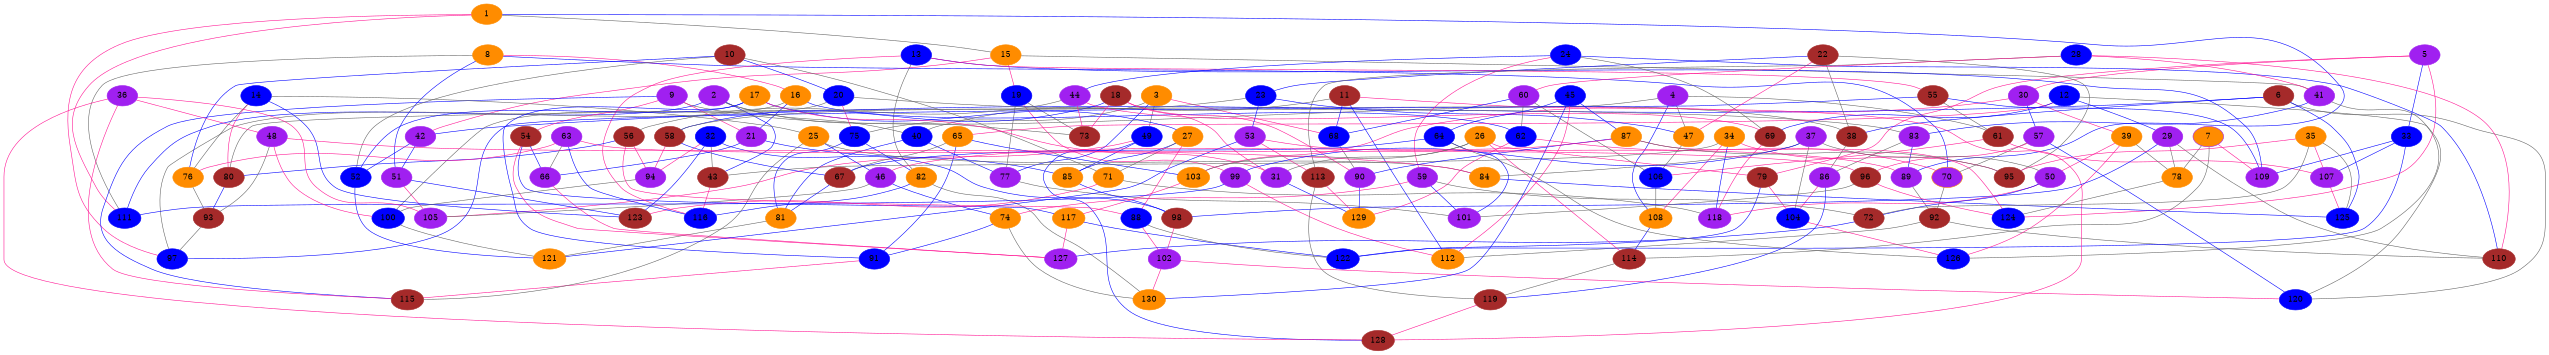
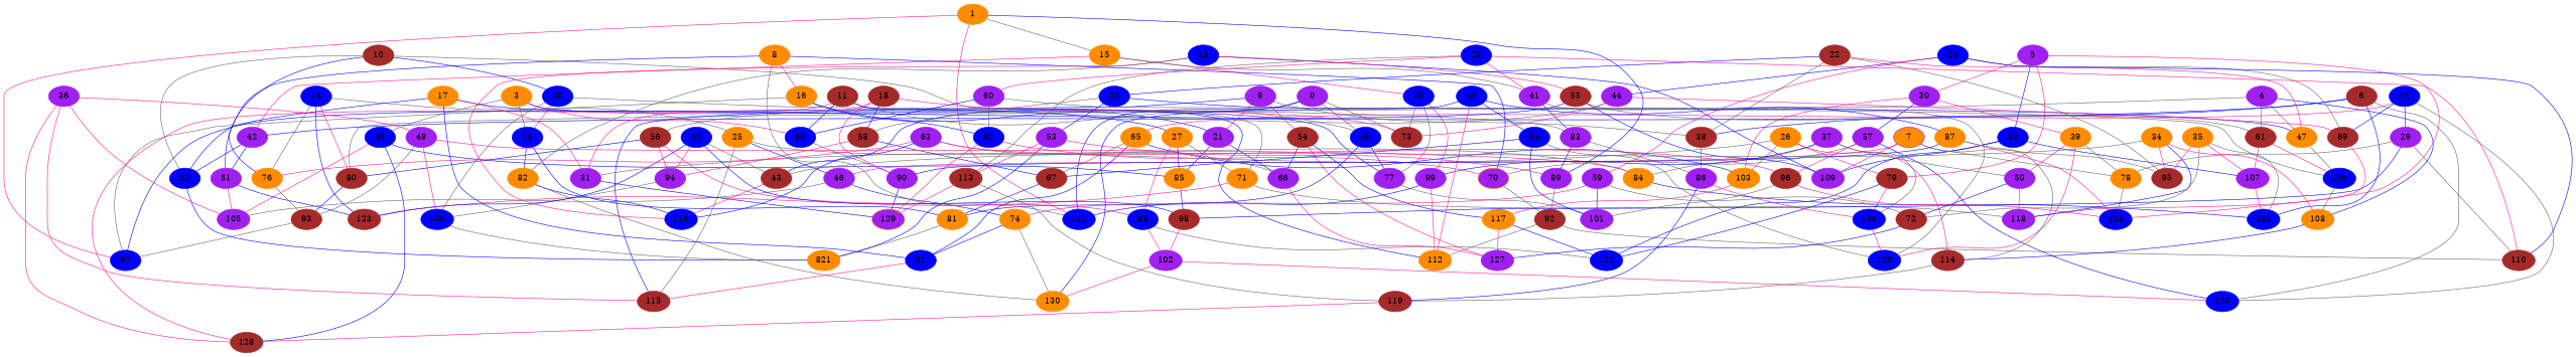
  graph {
    node [color=purple style=filled]
    edge [color=blue]
    1 [color=darkorange]
    15 [color=darkorange]
    89
    97 [color=blue]
    111 [color=blue]
    42
    19 [color=blue]
    41
    92 [color=brown]
-   2
+   2 [label=0]
    40 [color=blue]
    43 [color=brown]
    73 [color=brown]
    77
    81 [color=darkorange]
    116 [color=blue]
    3 [color=darkorange]
    49 [color=blue]
    68 [color=blue]
    75 [color=blue]
    128 [color=brown]
    85 [color=darkorange]
    105
    90
    82 [color=darkorange]
    101
    47 [color=darkorange]
    4
    61 [color=brown]
    80 [color=brown]
    108 [color=darkorange]
    106 [color=blue]
    107
    93 [color=brown]
    114 [color=brown]
    5
    30
    33 [color=blue]
    79 [color=brown]
    124 [color=blue]
    103 [color=darkorange]
    39 [color=darkorange]
    57
    109
    122 [color=blue]
    104 [color=blue]
    6 [color=brown]
    38 [color=brown]
    120 [color=blue]
    125 [color=blue]
    86
    51
    52 [color=blue]
    7 [fillcolor=darkorange]
    46
    78 [color=darkorange]
    74 [color=darkorange]
    119 [color=brown]
    8 [color=darkorange]
    16 [color=darkorange]
    70 [color=darkorange fillcolor=purple]
    21
    62 [color=blue]
    123 [color=brown]
    9
    54 [color=brown]
    115 [color=brown]
    66
    117 [color=darkorange]
    127
    10 [color=brown]
    20 [color=blue]
    71 [color=darkorange]
    76 [color=darkorange]
    83
    100 [color=blue]
-   121 [color=darkorange]
+   121 [color=darkorange label=821]
    118
    11 [color=brown]
    112 [color=darkorange]
    12 [color=blue]
    29
    65 [color=darkorange]
    69 [color=brown]
    110 [color=brown]
    98 [color=brown]
    91 [color=blue]
    67 [color=brown]
    13 [color=blue]
    55 [color=brown]
    130 [color=darkorange]
    14 [color=blue]
    25 [color=darkorange]
    84 [color=darkorange]
    99
    126 [color=blue]
-   129 [color=darkorange]
+   129 [color=darkorange fillcolor=purple]
    17 [color=darkorange]
    27 [color=darkorange]
    31
    88 [color=blue]
    18 [color=brown]
    58 [color=brown]
    94
    22 [color=brown]
    23 [color=blue]
    95 [color=brown]
    53
    113 [color=brown]
    24 [color=blue]
    44
    59
    56 [color=brown]
    72 [color=brown]
    26 [color=darkorange]
    102
    28 [color=blue]
    60
    50
    96 [color=brown]
    32 [color=blue]
    34 [color=darkorange]
    35 [color=darkorange]
    36
    48
    37
    45 [color=blue]
    64 [color=blue]
    87 [color=darkorange]
    63
    1 -- 15 [color=gray40]
    1 -- 89
    1 -- 97 [color=deeppink]
    1 -- 111 [color=deeppink]
    15 -- 42 [color=deeppink]
    15 -- 19 [color=deeppink]
    15 -- 41 [color=gray40]
    89 -- 92 [color=gray40]
    42 -- 51
    42 -- 52
    19 -- 73 [color=gray40]
    19 -- 77 [color=gray40]
    19 -- 99 [color=deeppink]
    41 -- 83
    41 -- 126 [color=gray40]
    92 -- 112 [color=gray40]
    92 -- 110 [color=gray40]
    2 -- 111
    2 -- 40 [color=gray40]
    2 -- 43
    2 -- 73 [color=gray40]
    40 -- 77
    40 -- 81
    43 -- 116 [color=deeppink]
    77 -- 101 [color=gray40]
    81 -- 121 [color=gray40]
    3 -- 77
    3 -- 49 [color=gray40]
    3 -- 68 [color=deeppink]
    3 -- 75 [color=gray40]
    49 -- 128
    49 -- 85
    49 -- 105 [color=deeppink]
    68 -- 90 [color=gray40]
    75 -- 81
    75 -- 82
    85 -- 98
    90 -- 129
    82 -- 116
    82 -- 130 [color=gray40]
    47 -- 106 [color=gray40]
    4 -- 47 [color=gray40]
    4 -- 61 [color=gray40]
    4 -- 80 [color=gray40]
    4 -- 108
    61 -- 106 [color=deeppink]
    61 -- 107 [color=deeppink]
    80 -- 93
    108 -- 114
    106 -- 108 [color=gray40]
    107 -- 125 [color=deeppink]
    93 -- 97 [color=gray40]
    114 -- 119 [color=gray40]
    5 -- 30 [color=deeppink]
    5 -- 33
    5 -- 79 [color=deeppink]
    5 -- 124 [color=deeppink]
    30 -- 103 [color=deeppink]
    30 -- 39 [color=deeppink]
    30 -- 57
    33 -- 107
    33 -- 109
    33 -- 122
    79 -- 122
    79 -- 104 [color=deeppink]
    103 -- 117 [color=deeppink]
    39 -- 78 [color=gray40]
    39 -- 126 [color=deeppink]
    39 -- 50 [color=deeppink]
    57 -- 120
    57 -- 70 [color=gray40]
    57 -- 96 [color=deeppink]
    104 -- 126 [color=deeppink]
    6 -- 42
    6 -- 38
    6 -- 120 [color=gray40]
    6 -- 125
    38 -- 86 [color=gray40]
    86 -- 104 [color=deeppink]
    86 -- 119
    51 -- 105 [color=deeppink]
    51 -- 123
    52 -- 121
    7 -- 114 [color=gray40]
    7 -- 109 [color=deeppink]
-   87 -- 46 [color=deeppink]
+   7 -- 46 [color=deeppink]
    7 -- 78 [color=gray40]
    46 -- 105 [color=gray40]
    46 -- 74
    78 -- 124 [color=gray40]
    74 -- 91
    74 -- 130 [color=gray40]
    119 -- 128 [color=deeppink]
    8 -- 111 [color=gray40]
    8 -- 51
    8 -- 16 [color=deeppink]
    8 -- 70
    16 -- 97 [color=gray40]
    16 -- 21
    16 -- 62
    70 -- 92 [color=gray40]
    21 -- 85
    21 -- 66
    62 -- 70 [color=deeppink]
    62 -- 129 [color=deeppink]
    9 -- 38 [color=gray40]
    9 -- 21 [color=deeppink]
    9 -- 54 [color=deeppink]
    9 -- 115
    54 -- 66
    54 -- 117
    54 -- 127 [color=deeppink]
    66 -- 127 [color=deeppink]
    117 -- 122
    117 -- 127 [color=deeppink]
    10 -- 52 [color=gray40]
    10 -- 20
    10 -- 71 [color=gray40]
    10 -- 76
    20 -- 75 [color=deeppink]
    20 -- 83 [color=gray40]
    20 -- 100 [color=gray40]
    71 -- 123 [color=deeppink]
    71 -- 118 [color=gray40]
    76 -- 93 [color=gray40]
    83 -- 89
    83 -- 86 [color=gray40]
    100 -- 121 [color=gray40]
    11 -- 40 [color=gray40]
    11 -- 68
    11 -- 128 [color=deeppink]
    11 -- 112
    12 -- 120 [color=gray40]
    12 -- 29
    12 -- 65 [color=deeppink]
    12 -- 69
    29 -- 78 [color=gray40]
    29 -- 110 [color=gray40]
    29 -- 98
    65 -- 103
    65 -- 91
    65 -- 67 [color=gray40]
    69 -- 118 [color=deeppink]
    98 -- 102 [color=deeppink]
    91 -- 115 [color=deeppink]
    67 -- 81
    13 -- 116 [color=deeppink]
    13 -- 82 [color=gray40]
    13 -- 109
    13 -- 55 [color=deeppink]
    55 -- 97
    55 -- 61 [color=gray40]
    55 -- 109
    14 -- 80 [color=deeppink]
    14 -- 123
    14 -- 76 [color=gray40]
    14 -- 25 [color=gray40]
    25 -- 46
    25 -- 115 [color=gray40]
    25 -- 84 [color=gray40]
    84 -- 125
    99 -- 111
    99 -- 112 [color=deeppink]
    17 -- 52
    17 -- 91
    17 -- 27
    17 -- 31 [color=deeppink]
    27 -- 85
    27 -- 71 [color=gray40]
    27 -- 88 [color=deeppink]
    31 -- 129
    88 -- 122 [color=gray40]
    88 -- 102 [color=deeppink]
    18 -- 73 [color=deeppink]
    18 -- 90 [color=deeppink]
    18 -- 31 [color=deeppink]
    18 -- 58
    58 -- 67
    58 -- 94 [color=deeppink]
    94 -- 100 [color=gray40]
    22 -- 47 [color=deeppink]
    22 -- 38 [color=gray40]
    22 -- 23
    22 -- 95 [color=gray40]
    23 -- 47
    23 -- 58 [color=gray40]
    23 -- 53
    53 -- 89 [color=deeppink]
    53 -- 121
    53 -- 113 [color=deeppink]
    113 -- 119 [color=gray40]
    113 -- 129 [color=deeppink]
    24 -- 69 [color=gray40]
    24 -- 110
    24 -- 44
    24 -- 59 [color=deeppink]
    44 -- 73 [color=deeppink]
    44 -- 69 [color=deeppink]
    44 -- 56 [color=gray40]
    59 -- 101
    59 -- 74 [color=deeppink]
    59 -- 72 [color=gray40]
    56 -- 80
    56 -- 88 [color=deeppink]
    56 -- 94 [color=deeppink]
    72 -- 127
    26 -- 114 [color=deeppink]
    26 -- 79 [color=deeppink]
    26 -- 103 [color=gray40]
    26 -- 31 [color=gray40]
    102 -- 120 [color=deeppink]
    102 -- 130 [color=deeppink]
    28 -- 41 [color=deeppink]
    28 -- 110 [color=deeppink]
    28 -- 113 [color=gray40]
    28 -- 60 [color=deeppink]
    60 -- 68
    60 -- 106 [color=gray40]
    60 -- 62 [color=gray40]
    50 -- 118 [color=deeppink]
    50 -- 72
    96 -- 101 [color=gray40]
    96 -- 124 [color=deeppink]
    32 -- 43 [color=gray40]
    32 -- 123
    32 -- 98
    32 -- 94 [color=deeppink]
    34 -- 43 [color=gray40]
    34 -- 108 [color=deeppink]
    34 -- 118
    34 -- 95 [color=deeppink]
    35 -- 107 [color=deeppink]
    35 -- 125 [color=gray40]
    35 -- 95 [color=deeppink]
    35 -- 72 [color=gray40]
    36 -- 128 [color=deeppink]
    36 -- 105 [color=deeppink]
    36 -- 115 [color=deeppink]
    36 -- 48 [color=deeppink]
    48 -- 93 [color=gray40]
    48 -- 100 [color=deeppink]
    48 -- 84 [color=deeppink]
    37 -- 104 [color=gray40]
    37 -- 84 [color=gray40]
    37 -- 99
    37 -- 50 [color=gray40]
    45 -- 112 [color=deeppink]
    45 -- 130
    45 -- 64
    45 -- 87
    64 -- 101
    64 -- 67
    64 -- 126 [color=gray40]
    87 -- 90
    87 -- 124 [color=deeppink]
    87 -- 95 [color=gray40]
    63 -- 116
    63 -- 66 [color=gray40]
    63 -- 76 [color=deeppink]
    63 -- 96 [color=deeppink]
  }
